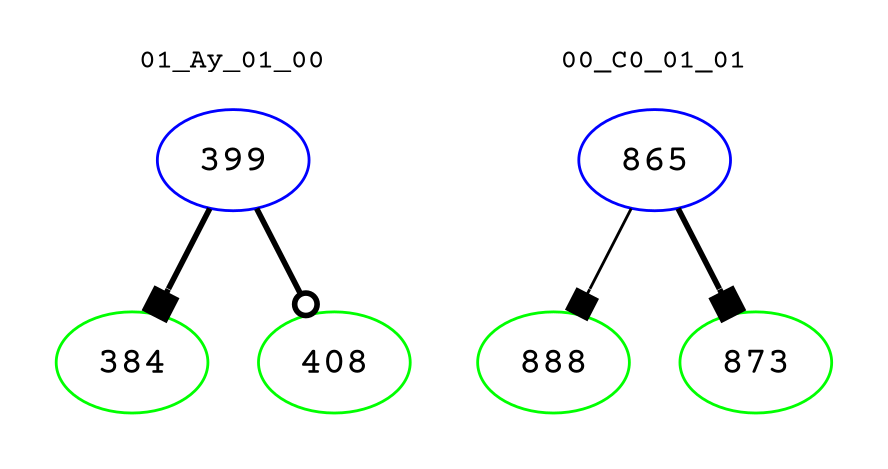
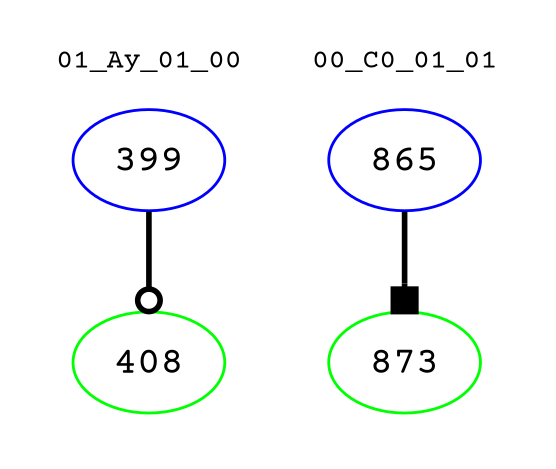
  digraph {
    fontname="Courier Prime"
    node [color=green fontname="Courier Prime"]
    edge [arrowhead=box color=black fontname="Courier Prime" style=bold]
    n1 [color=blue label=399]
-   n2 [label=384]
    n3 [label=408]
    n4 [color=blue label=865]
-   n5 [label=888]
    n6 [label=873]
    subgraph cluster_1 {
      color=white
      fontsize=10
      label="01_Ay_01_00"
      n1
-     n2
      n3
    }
    subgraph cluster_2 {
      color=white
      fontsize=10
      label="00_C0_01_01"
      n4
-     n5
      n6
    }
-   n1 -> n2
    n1 -> n3 [arrowhead=odot]
-   n4 -> n5 [style=solid]
    n4 -> n6
  }
